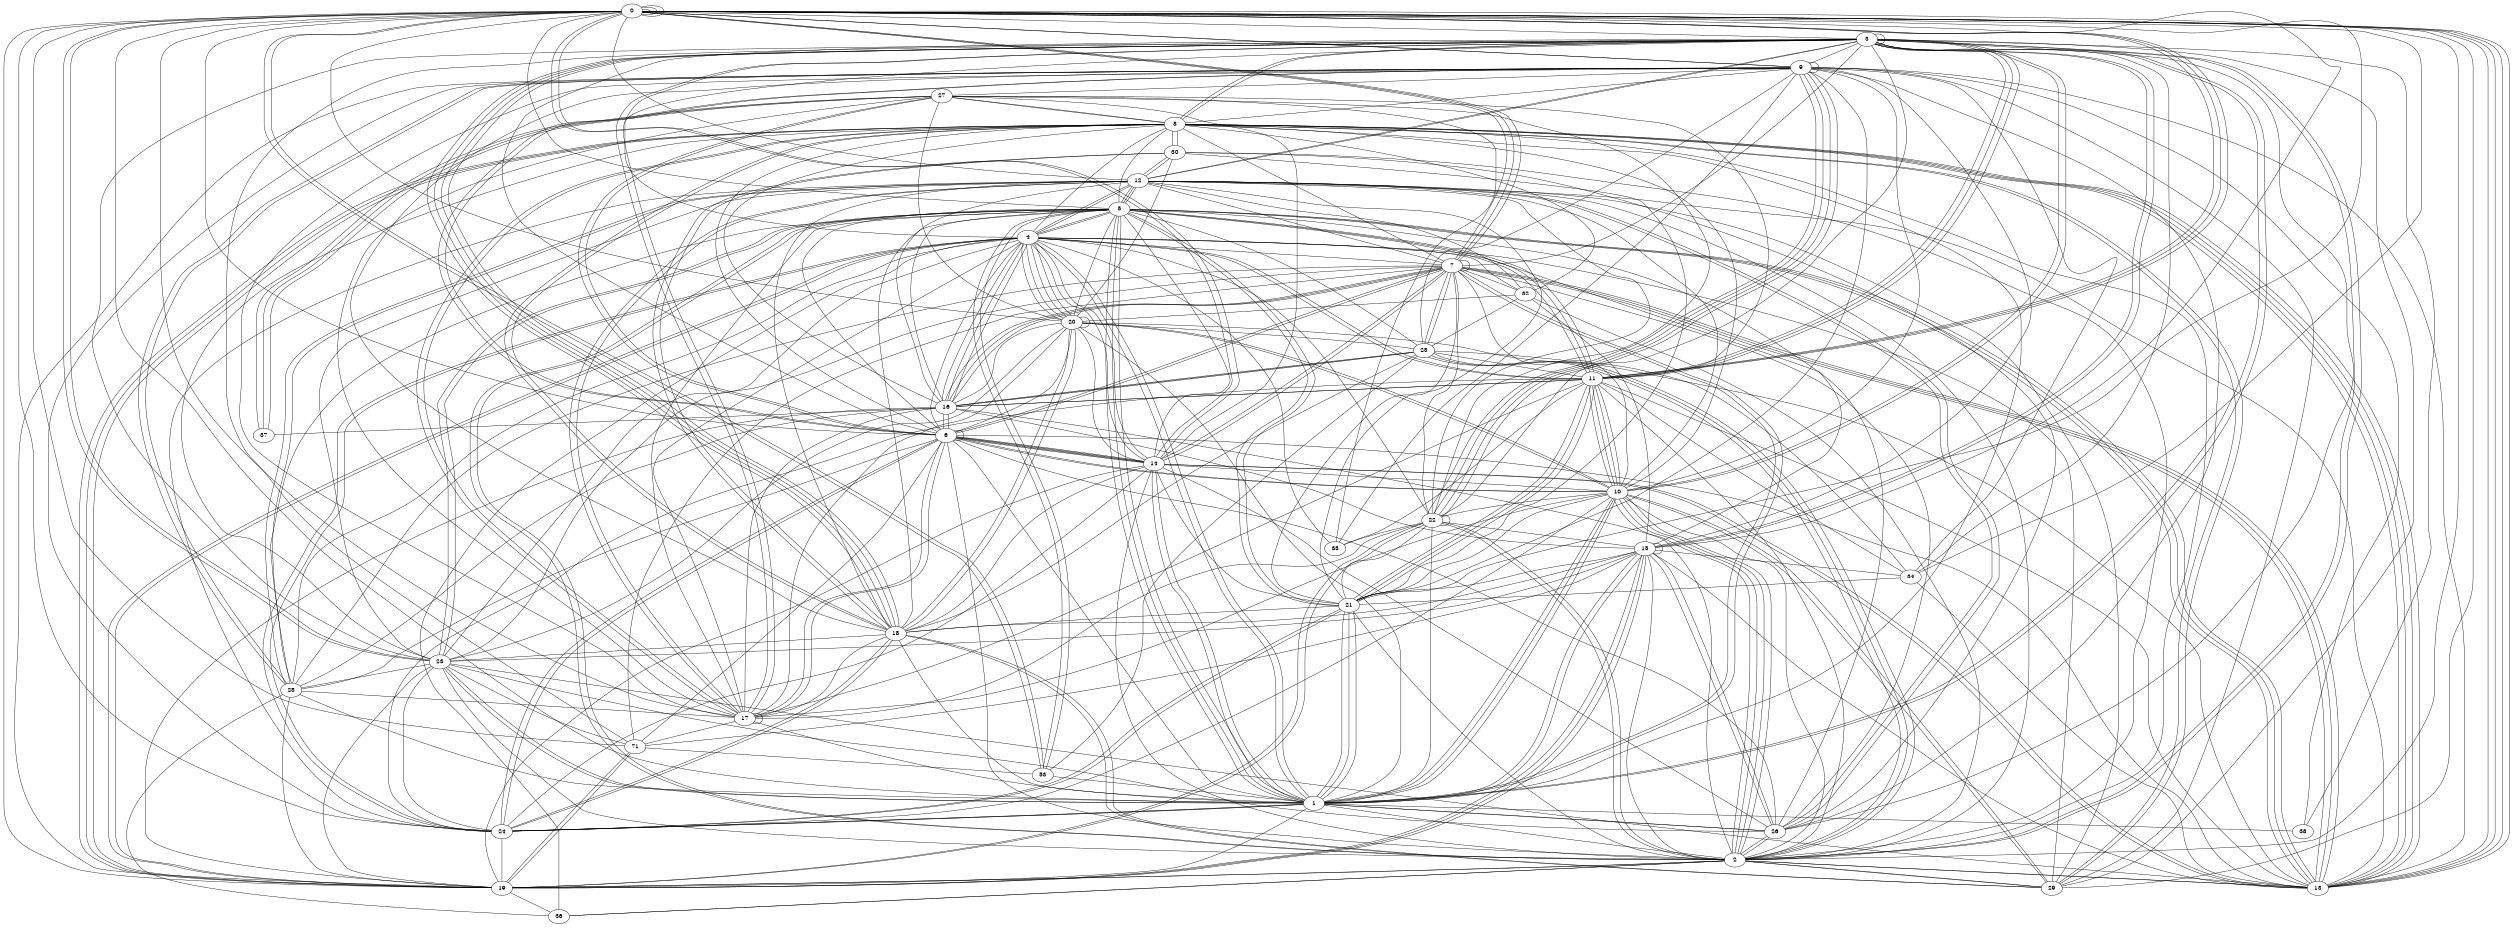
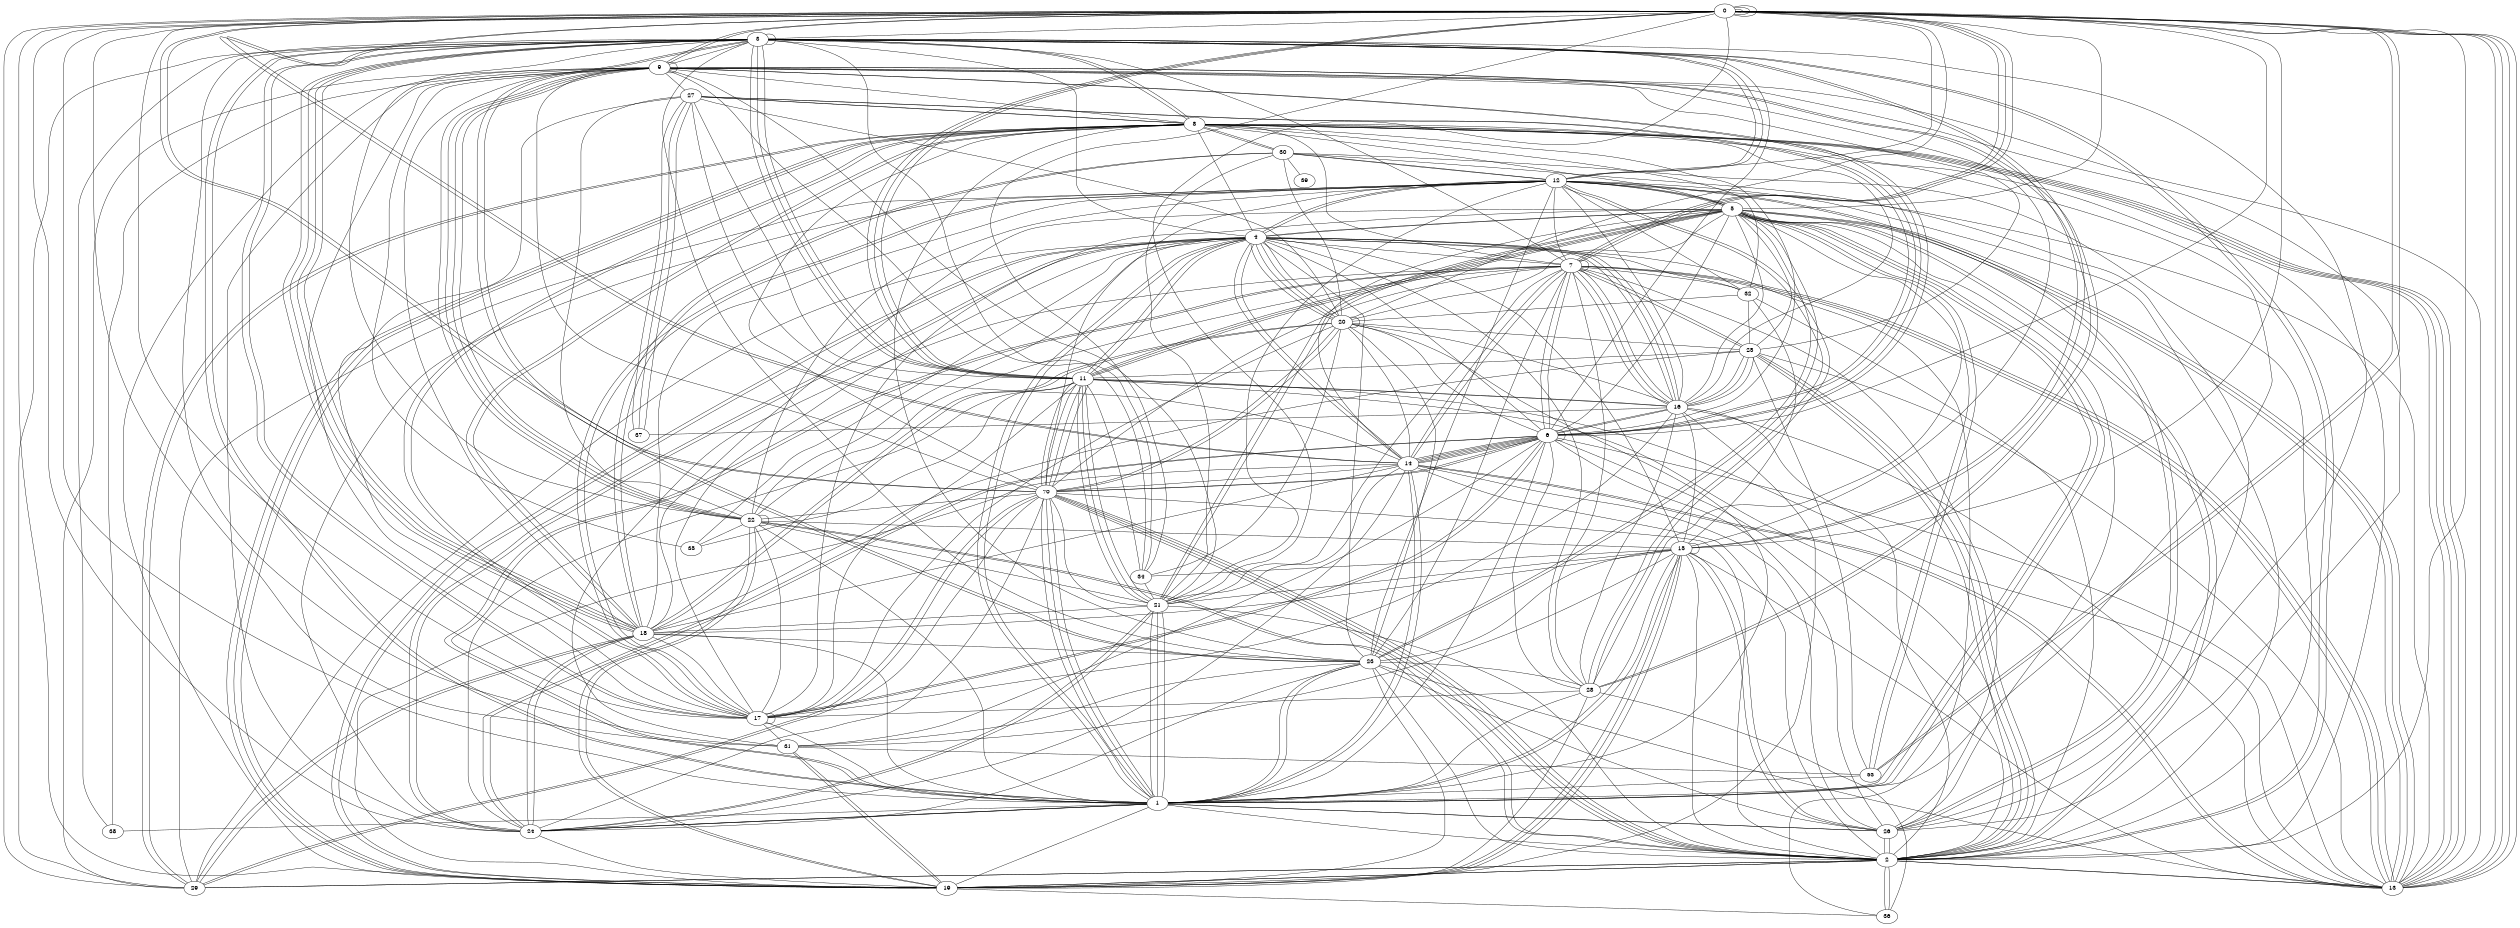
  graph {
    0
    3
    5
    7
    9
    12
    13
    17
    19
    20
    21
    24
    n13 [label=53]
    1
    2
    15
    18
    23
    26
    38
    11
    29
    8
-   31 [label=71]
+   31
    34
    4
-   10
+   10 [label=70]
    28
    6
    14
    16
    22
    32
    25
    35
    27
    30
    36
    37
+   39
    0 -- 0
    0 -- 0
    0 -- 0
    0 -- 3
    0 -- 5
    0 -- 7
    0 -- 9
    0 -- 12
    0 -- 13
    0 -- 13
    0 -- 13
    0 -- 13
    0 -- 17
    0 -- 19
    0 -- 20
    0 -- 21
    0 -- 24
    0 -- n13
    3 -- 3
    3 -- 9
    3 -- 12
    3 -- 12
    3 -- 17
    3 -- 17
    3 -- 1
    3 -- 2
    3 -- 15
    3 -- 18
    3 -- 18
    3 -- 18
    3 -- 23
    3 -- 26
    3 -- 38
    3 -- 11
    3 -- 11
    3 -- 29
    3 -- 8
    3 -- 31
    3 -- 34
    5 -- 12
    5 -- 13
    5 -- 13
    5 -- 17
    5 -- 21
    5 -- n13
    5 -- 1
    5 -- 1
    5 -- 2
    5 -- 18
    5 -- 23
    5 -- 23
    5 -- 11
    5 -- 11
    5 -- 4
    5 -- 4
    7 -- 0
    7 -- 0
    7 -- 3
    7 -- 7
    7 -- 13
    7 -- 13
    7 -- 13
    7 -- 1
    7 -- 26
    7 -- 8
    7 -- 10
    7 -- 28
    7 -- 6
    7 -- 14
    7 -- 14
    7 -- 16
    7 -- 22
    7 -- 32
    9 -- 0
    9 -- 9
    9 -- 29
    9 -- 22
    9 -- 22
    9 -- 25
    9 -- 35
    9 -- 27
    12 -- 5
    12 -- 5
    12 -- 7
    12 -- 13
    12 -- 17
    12 -- 17
    12 -- 21
    12 -- 24
    12 -- 26
    12 -- 29
    12 -- 4
    12 -- 10
    12 -- 28
    12 -- 28
    12 -- 16
    12 -- 22
    12 -- 32
    12 -- 30
    13 -- 5
    13 -- 9
    13 -- 2
    13 -- 15
    13 -- 23
    13 -- 11
    13 -- 8
    13 -- 8
    13 -- 8
    13 -- 14
-   13 -- 34
+   13 -- 16
    17 -- 9
    17 -- 17
    17 -- 1
    17 -- 18
    17 -- 11
    17 -- 8
    17 -- 31
    17 -- 10
    17 -- 16
    17 -- 27
    19 -- 9
    19 -- 1
    19 -- 2
    19 -- 15
    19 -- 15
    19 -- 8
    19 -- 8
    19 -- 8
    19 -- 4
    19 -- 28
    19 -- 14
    19 -- 22
    19 -- 36
    20 -- 5
    20 -- 17
    20 -- 20
    20 -- 1
    20 -- 18
    20 -- 18
    20 -- 23
    20 -- 4
    20 -- 4
    20 -- 4
    20 -- 10
    20 -- 6
    20 -- 25
    20 -- 27
    20 -- 30
    21 -- 5
    21 -- 7
    21 -- 9
    21 -- 24
    21 -- 24
    21 -- 1
    21 -- 1
    21 -- 15
    21 -- 18
    21 -- 11
    21 -- 11
    21 -- 11
    21 -- 14
    24 -- 9
    24 -- 19
    24 -- 1
    24 -- 1
    24 -- 18
    24 -- 23
    24 -- 11
    24 -- 4
    24 -- 4
    24 -- 6
    24 -- 6
    24 -- 14
    n13 -- 0
    n13 -- 5
    n13 -- 1
    n13 -- 25
    1 -- 0
    1 -- 3
    1 -- 5
    1 -- 7
    1 -- 21
    1 -- 24
    1 -- 2
    1 -- 15
    1 -- 18
    1 -- 23
    1 -- 26
    1 -- 26
    1 -- 38
    1 -- 4
    1 -- 10
    1 -- 10
    1 -- 28
    2 -- 0
    2 -- 3
    2 -- 5
    2 -- 12
    2 -- 13
    2 -- 19
    2 -- 21
    2 -- 15
    2 -- 11
    2 -- 29
    2 -- 10
    2 -- 10
    2 -- 10
    2 -- 6
    2 -- 14
    2 -- 16
    2 -- 22
    2 -- 25
    2 -- 25
    2 -- 30
    2 -- 36
    2 -- 36
    15 -- 0
    15 -- 3
    15 -- 9
    15 -- 19
    15 -- 1
    15 -- 15
    15 -- 18
    15 -- 23
    15 -- 26
    15 -- 34
    18 -- 3
    18 -- 9
    18 -- 12
    18 -- 24
    18 -- 23
    18 -- 25
    18 -- 30
    23 -- 0
    23 -- 0
    23 -- 7
    23 -- 12
    23 -- 19
    23 -- 1
    23 -- 2
    23 -- 26
    23 -- 28
    26 -- 5
    26 -- 9
    26 -- 12
    26 -- 2
    26 -- 2
    26 -- 15
    26 -- 14
    38 -- 9
    11 -- 0
    11 -- 0
    11 -- 0
    11 -- 3
    11 -- 5
    11 -- 4
    11 -- 10
    11 -- 10
    11 -- 10
    11 -- 16
    11 -- 35
    11 -- 27
    29 -- 0
    29 -- 2
    29 -- 18
    29 -- 18
    29 -- 10
    8 -- 3
    8 -- 5
    8 -- 9
    8 -- 13
    8 -- 17
    8 -- 1
    8 -- 2
    8 -- 18
    8 -- 18
    8 -- 23
    8 -- 29
    8 -- 29
    8 -- 6
    8 -- 27
    8 -- 30
    31 -- 0
    31 -- 7
    31 -- 19
    31 -- 19
    31 -- n13
    31 -- 15
    31 -- 23
    34 -- 0
    34 -- 9
    34 -- 20
    34 -- 21
    34 -- 11
    4 -- 3
    4 -- 7
    4 -- 12
    4 -- 17
    4 -- 19
    4 -- 20
    4 -- 1
    4 -- 15
    4 -- 23
    4 -- 11
    4 -- 29
    4 -- 8
    4 -- 28
    4 -- 14
    4 -- 14
    4 -- 16
    4 -- 16
    4 -- 35
    10 -- 3
    10 -- 3
    10 -- 9
    10 -- 20
    10 -- 21
    10 -- 24
    10 -- 1
    10 -- 2
    10 -- 2
    10 -- 11
    10 -- 29
    10 -- 8
    10 -- 6
    10 -- 22
    28 -- 5
    28 -- 9
    28 -- 9
    28 -- 17
    28 -- 16
    6 -- 0
    6 -- 3
    6 -- 5
    6 -- 7
    6 -- 9
    6 -- 9
    6 -- 13
    6 -- 17
    6 -- 17
    6 -- 1
    6 -- 26
    6 -- 31
    6 -- 4
    6 -- 10
    6 -- 28
    6 -- 6
    6 -- 14
    6 -- 14
    6 -- 27
    14 -- 0
    14 -- 0
    14 -- 5
    14 -- 13
    14 -- 20
    14 -- 1
    14 -- 1
    14 -- 18
    14 -- 10
    14 -- 6
    14 -- 6
    14 -- 6
    16 -- 5
    16 -- 7
    16 -- 7
    16 -- 19
    16 -- 20
    16 -- 15
    16 -- 11
    16 -- 8
    16 -- 4
    16 -- 6
    16 -- 6
    16 -- 25
    16 -- 25
    16 -- 25
    16 -- 37
    22 -- 3
    22 -- 9
    22 -- 9
    22 -- 17
    22 -- 19
    22 -- 21
    22 -- 1
    22 -- 2
    22 -- 15
    22 -- 4
    22 -- 22
    22 -- 35
    22 -- 27
    32 -- 20
    32 -- 2
    32 -- 15
    32 -- 8
    32 -- 4
    32 -- 25
    25 -- 5
    25 -- 7
    25 -- 7
    25 -- 13
    25 -- 2
    25 -- 11
-   35 -- 27
    27 -- 8
    27 -- 6
    27 -- 14
    27 -- 37
    27 -- 37
    30 -- 12
    30 -- 21
    30 -- 18
    30 -- 26
    30 -- 8
+   30 -- 39
    36 -- 4
    36 -- 28
    37 -- 27
  }
